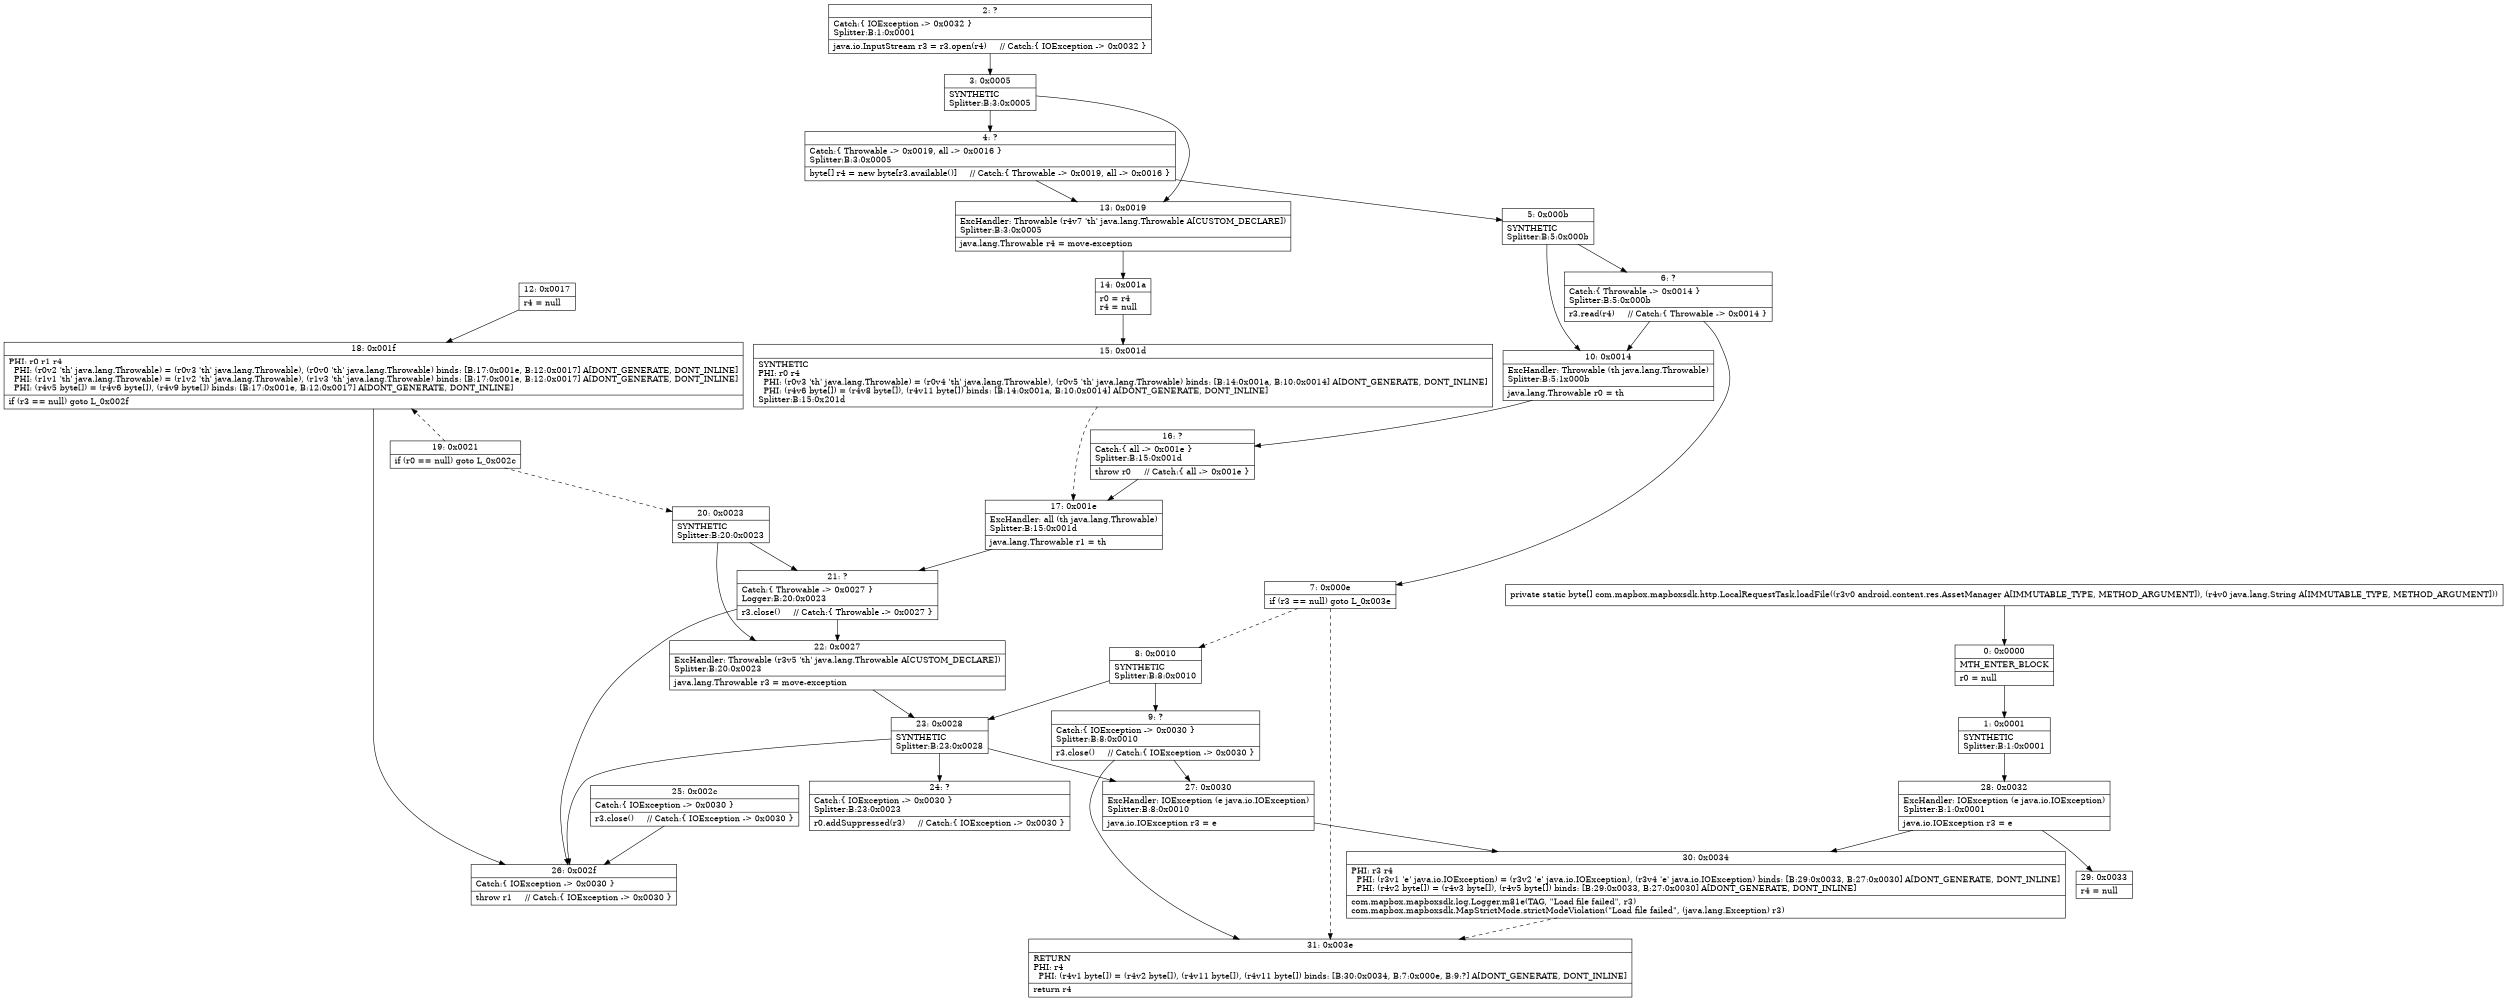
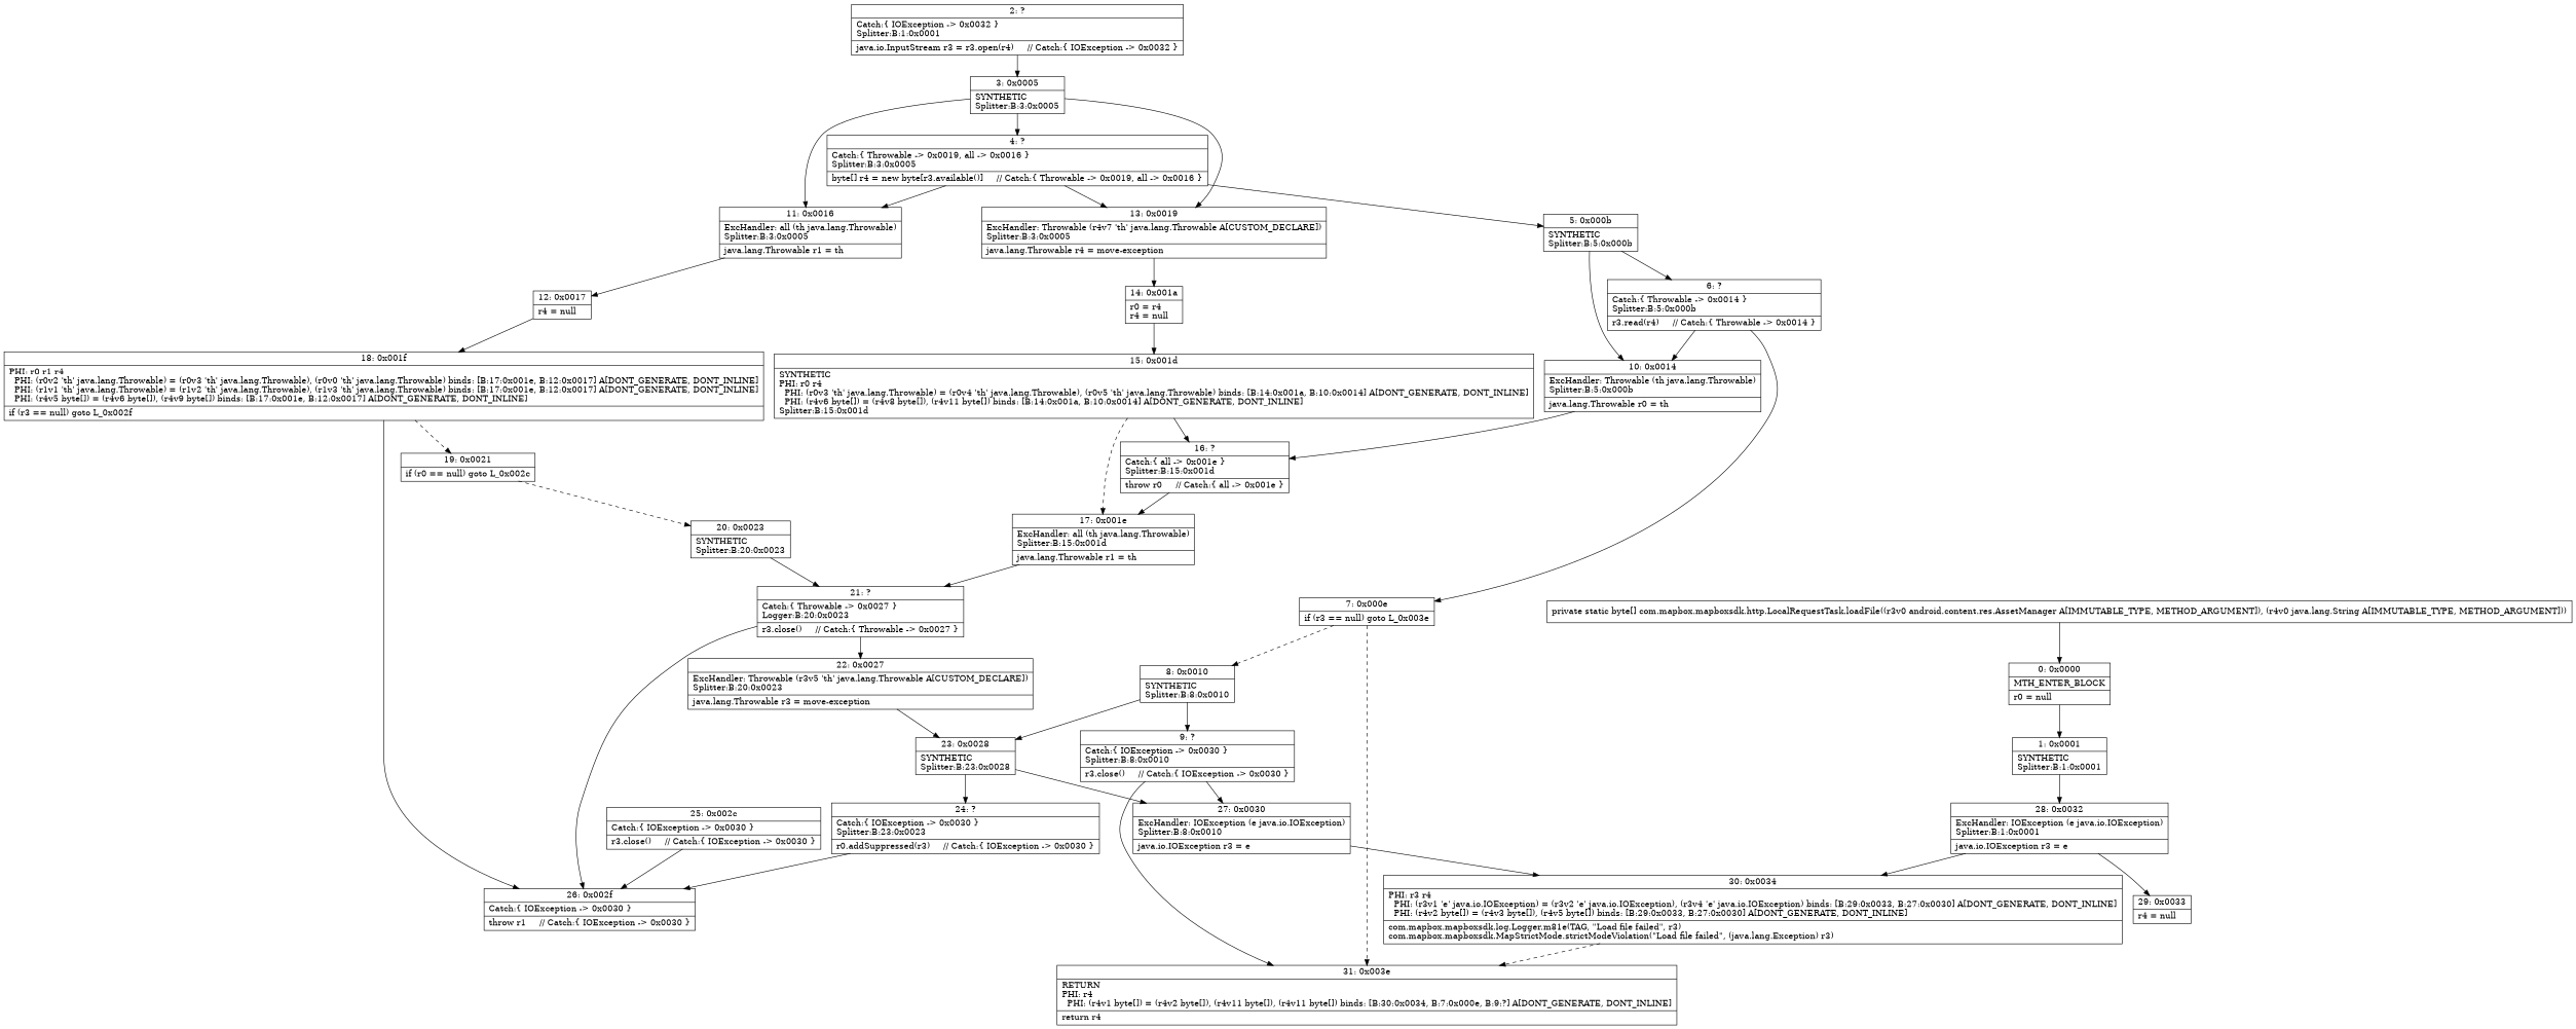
  digraph {
    node [shape=record]
    n1 [label="{0\:\ 0x0000|MTH_ENTER_BLOCK\l|r0 = null\l}"]
    n2 [label="{1\:\ 0x0001|SYNTHETIC\lSplitter:B:1:0x0001\l}"]
    n3 [label="{28\:\ 0x0032|ExcHandler: IOException (e java.io.IOException)\lSplitter:B:1:0x0001\l|java.io.IOException r3 = e\l}"]
    n4 [label="{2\:\ ?|Catch:\{ IOException \-\> 0x0032 \}\lSplitter:B:1:0x0001\l|java.io.InputStream r3 = r3.open(r4)     \/\/ Catch:\{ IOException \-\> 0x0032 \}\l}"]
    n5 [label="{3\:\ 0x0005|SYNTHETIC\lSplitter:B:3:0x0005\l}"]
    n6 [label="{30\:\ 0x0034|PHI: r3 r4 \l  PHI: (r3v1 'e' java.io.IOException) = (r3v2 'e' java.io.IOException), (r3v4 'e' java.io.IOException) binds: [B:29:0x0033, B:27:0x0030] A[DONT_GENERATE, DONT_INLINE]\l  PHI: (r4v2 byte[]) = (r4v3 byte[]), (r4v5 byte[]) binds: [B:29:0x0033, B:27:0x0030] A[DONT_GENERATE, DONT_INLINE]\l|com.mapbox.mapboxsdk.log.Logger.m81e(TAG, \"Load file failed\", r3)\lcom.mapbox.mapboxsdk.MapStrictMode.strictModeViolation(\"Load file failed\", (java.lang.Exception) r3)\l}"]
    n7 [label="{29\:\ 0x0033|r4 = null\l}"]
    n8 [label="{4\:\ ?|Catch:\{ Throwable \-\> 0x0019, all \-\> 0x0016 \}\lSplitter:B:3:0x0005\l|byte[] r4 = new byte[r3.available()]     \/\/ Catch:\{ Throwable \-\> 0x0019, all \-\> 0x0016 \}\l}"]
+   n9 [label="{11\:\ 0x0016|ExcHandler: all (th java.lang.Throwable)\lSplitter:B:3:0x0005\l|java.lang.Throwable r1 = th\l}"]
    n10 [label="{13\:\ 0x0019|ExcHandler: Throwable (r4v7 'th' java.lang.Throwable A[CUSTOM_DECLARE])\lSplitter:B:3:0x0005\l|java.lang.Throwable r4 = move\-exception\l}"]
    n11 [label="{5\:\ 0x000b|SYNTHETIC\lSplitter:B:5:0x000b\l}"]
    n12 [label="{12\:\ 0x0017|r4 = null\l}"]
    n13 [label="{14\:\ 0x001a|r0 = r4\lr4 = null\l}"]
    n14 [label="{6\:\ ?|Catch:\{ Throwable \-\> 0x0014 \}\lSplitter:B:5:0x000b\l|r3.read(r4)     \/\/ Catch:\{ Throwable \-\> 0x0014 \}\l}"]
-   n15 [label="{10\:\ 0x0014|ExcHandler: Throwable (th java.lang.Throwable)\lSplitter:B:5:1x000b\l|java.lang.Throwable r0 = th\l}"]
+   n15 [label="{10\:\ 0x0014|ExcHandler: Throwable (th java.lang.Throwable)\lSplitter:B:5:0x000b\l|java.lang.Throwable r0 = th\l}"]
    n16 [label="{7\:\ 0x000e|if (r3 == null) goto L_0x003e\l}"]
    n17 [label="{16\:\ ?|Catch:\{ all \-\> 0x001e \}\lSplitter:B:15:0x001d\l|throw r0     \/\/ Catch:\{ all \-\> 0x001e \}\l}"]
    n18 [label="{8\:\ 0x0010|SYNTHETIC\lSplitter:B:8:0x0010\l}"]
    n19 [label="{31\:\ 0x003e|RETURN\lPHI: r4 \l  PHI: (r4v1 byte[]) = (r4v2 byte[]), (r4v11 byte[]), (r4v11 byte[]) binds: [B:30:0x0034, B:7:0x000e, B:9:?] A[DONT_GENERATE, DONT_INLINE]\l|return r4\l}"]
    n20 [label="{9\:\ ?|Catch:\{ IOException \-\> 0x0030 \}\lSplitter:B:8:0x0010\l|r3.close()     \/\/ Catch:\{ IOException \-\> 0x0030 \}\l}"]
    n21 [label="{23\:\ 0x0028|SYNTHETIC\lSplitter:B:23:0x0028\l}"]
    n22 [label="{27\:\ 0x0030|ExcHandler: IOException (e java.io.IOException)\lSplitter:B:8:0x0010\l|java.io.IOException r3 = e\l}"]
-   n23 [label="{15\:\ 0x001d|SYNTHETIC\lPHI: r0 r4 \l  PHI: (r0v3 'th' java.lang.Throwable) = (r0v4 'th' java.lang.Throwable), (r0v5 'th' java.lang.Throwable) binds: [B:14:0x001a, B:10:0x0014] A[DONT_GENERATE, DONT_INLINE]\l  PHI: (r4v6 byte[]) = (r4v8 byte[]), (r4v11 byte[]) binds: [B:14:0x001a, B:10:0x0014] A[DONT_GENERATE, DONT_INLINE]\lSplitter:B:15:0x201d\l}"]
+   n23 [label="{15\:\ 0x001d|SYNTHETIC\lPHI: r0 r4 \l  PHI: (r0v3 'th' java.lang.Throwable) = (r0v4 'th' java.lang.Throwable), (r0v5 'th' java.lang.Throwable) binds: [B:14:0x001a, B:10:0x0014] A[DONT_GENERATE, DONT_INLINE]\l  PHI: (r4v6 byte[]) = (r4v8 byte[]), (r4v11 byte[]) binds: [B:14:0x001a, B:10:0x0014] A[DONT_GENERATE, DONT_INLINE]\lSplitter:B:15:0x001d\l}"]
    n24 [label="{17\:\ 0x001e|ExcHandler: all (th java.lang.Throwable)\lSplitter:B:15:0x001d\l|java.lang.Throwable r1 = th\l}"]
    n25 [label="{18\:\ 0x001f|PHI: r0 r1 r4 \l  PHI: (r0v2 'th' java.lang.Throwable) = (r0v3 'th' java.lang.Throwable), (r0v0 'th' java.lang.Throwable) binds: [B:17:0x001e, B:12:0x0017] A[DONT_GENERATE, DONT_INLINE]\l  PHI: (r1v1 'th' java.lang.Throwable) = (r1v2 'th' java.lang.Throwable), (r1v3 'th' java.lang.Throwable) binds: [B:17:0x001e, B:12:0x0017] A[DONT_GENERATE, DONT_INLINE]\l  PHI: (r4v5 byte[]) = (r4v6 byte[]), (r4v9 byte[]) binds: [B:17:0x001e, B:12:0x0017] A[DONT_GENERATE, DONT_INLINE]\l|if (r3 == null) goto L_0x002f\l}"]
    n26 [label="{19\:\ 0x0021|if (r0 == null) goto L_0x002c\l}"]
    n27 [label="{26\:\ 0x002f|Catch:\{ IOException \-\> 0x0030 \}\l|throw r1     \/\/ Catch:\{ IOException \-\> 0x0030 \}\l}"]
    n28 [label="{21\:\ ?|Catch:\{ Throwable \-\> 0x0027 \}\lLogger:B:20:0x0023\l|r3.close()     \/\/ Catch:\{ Throwable \-\> 0x0027 \}\l}"]
    n29 [label="{20\:\ 0x0023|SYNTHETIC\lSplitter:B:20:0x0023\l}"]
    n30 [label="{22\:\ 0x0027|ExcHandler: Throwable (r3v5 'th' java.lang.Throwable A[CUSTOM_DECLARE])\lSplitter:B:20:0x0023\l|java.lang.Throwable r3 = move\-exception\l}"]
    n31 [label="{25\:\ 0x002c|Catch:\{ IOException \-\> 0x0030 \}\l|r3.close()     \/\/ Catch:\{ IOException \-\> 0x0030 \}\l}"]
    n32 [label="{24\:\ ?|Catch:\{ IOException \-\> 0x0030 \}\lSplitter:B:23:0x0023\l|r0.addSuppressed(r3)     \/\/ Catch:\{ IOException \-\> 0x0030 \}\l}"]
    n33 [label="{private static byte[] com.mapbox.mapboxsdk.http.LocalRequestTask.loadFile((r3v0 android.content.res.AssetManager A[IMMUTABLE_TYPE, METHOD_ARGUMENT]), (r4v0 java.lang.String A[IMMUTABLE_TYPE, METHOD_ARGUMENT])) }"]
    n1 -> n2
    n2 -> n3
    n3 -> n6
    n3 -> n7
    n4 -> n5
    n5 -> n8
+   n5 -> n9
    n5 -> n10
    n6 -> n19 [style=dashed]
+   n8 -> n9
    n8 -> n10
    n8 -> n11
+   n9 -> n12
    n10 -> n13
    n11 -> n14
    n11 -> n15
    n12 -> n25
    n13 -> n23
    n14 -> n15
    n14 -> n16
    n15 -> n17
    n16 -> n18 [style=dashed]
    n16 -> n19 [style=dashed]
    n17 -> n24
    n18 -> n20
    n18 -> n21
    n20 -> n19
    n20 -> n22
    n21 -> n22
    n21 -> n32
    n22 -> n6
+   n23 -> n17
    n23 -> n24 [style=dashed]
    n24 -> n28
-   n26 -> n25 [style=dashed]
+   n25 -> n26 [style=dashed]
    n25 -> n27
    n26 -> n29 [style=dashed]
    n28 -> n27
    n28 -> n30
    n29 -> n28
-   n29 -> n30
    n30 -> n21
    n31 -> n27
-   n21 -> n27
+   n32 -> n27
    n33 -> n1
  }
